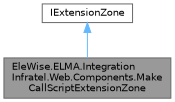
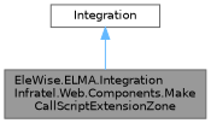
  digraph {
    node [color=gray40 fontname=Helvetica fontsize=10 shape=box style=filled]
    n1 [fillcolor=grey60 fontcolor=black height=0.2 label="EleWise.ELMA.Integration\lInfratel.Web.Components.Make\lCallScriptExtensionZone" width=0.4]
-   n2 [fillcolor=white height=0.2 label=IExtensionZone width=0.4]
+   n2 [fillcolor=white height=0.2 label=Integration width=0.4]
    n2 -> n1 [color=steelblue1 dir=back fontname=Helvetica fontsize=10 labelfontname=Helvetica labelfontsize=10 style=solid]
  }
